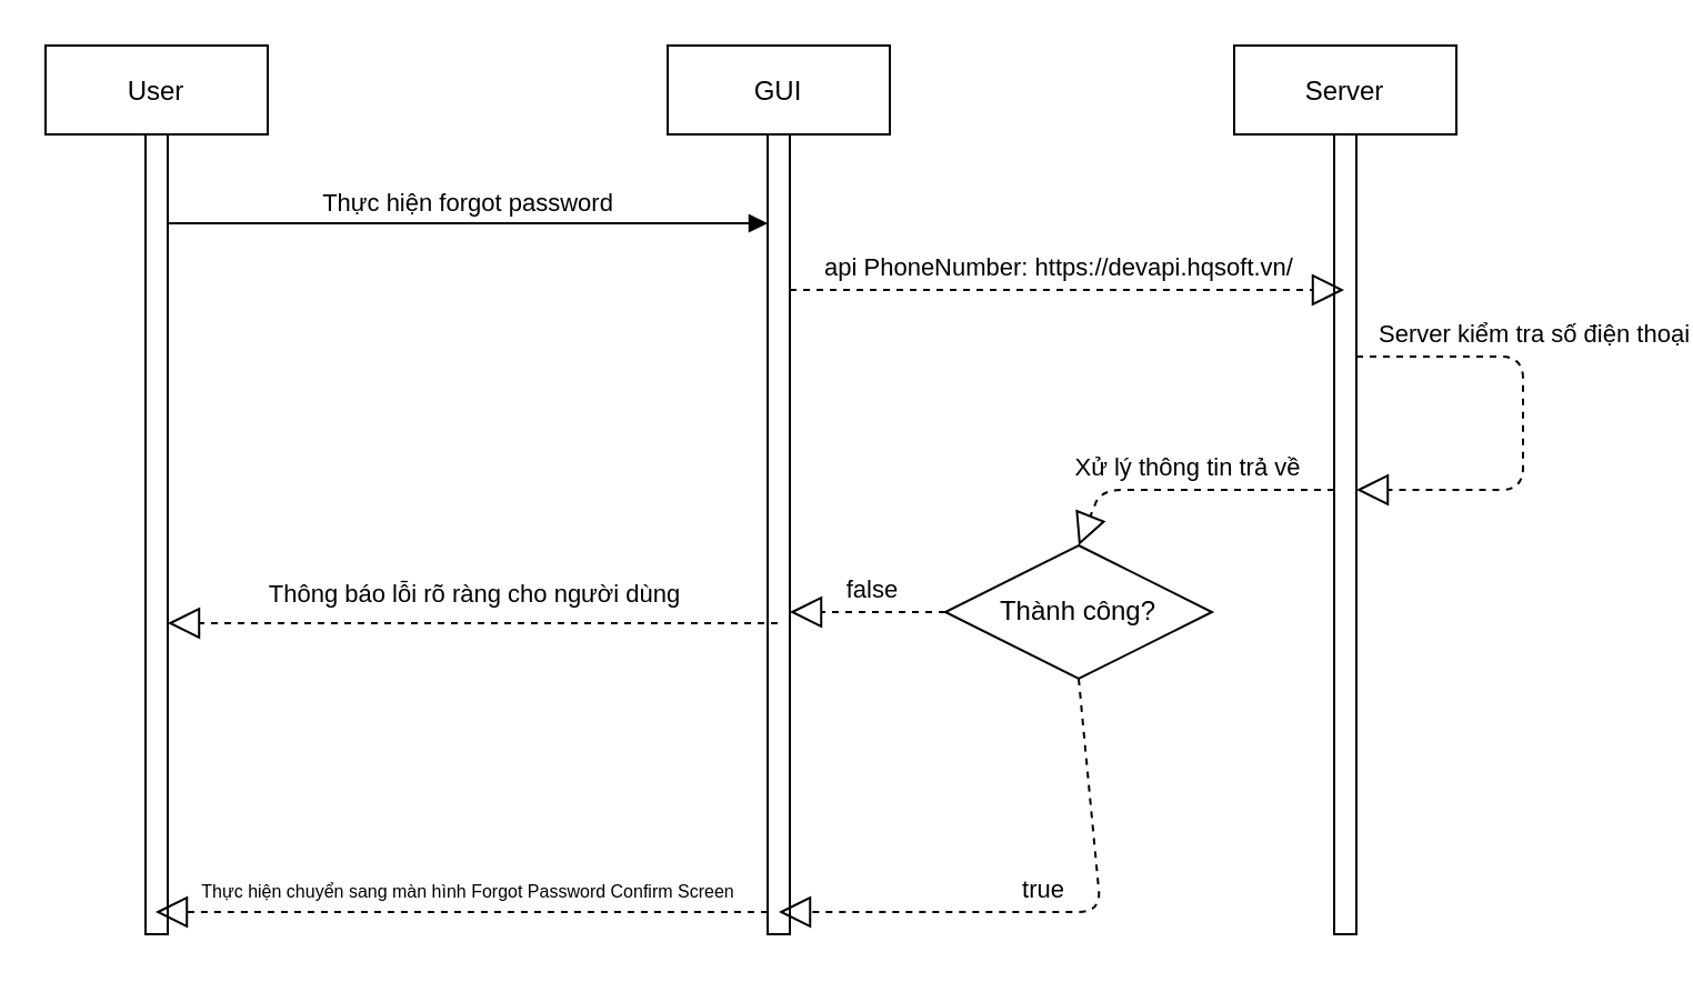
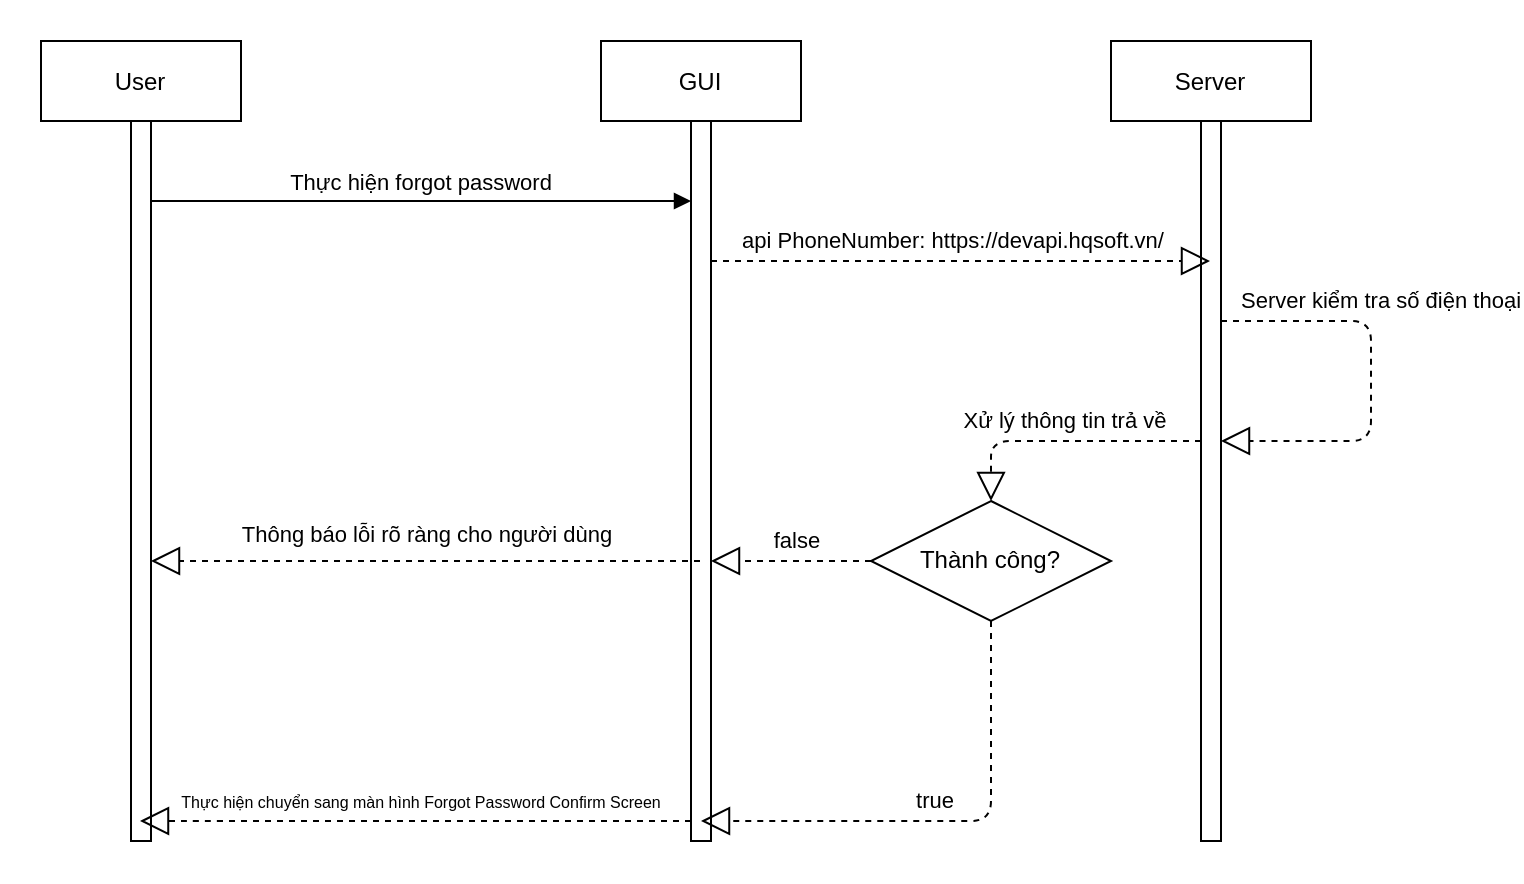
  <mxCell id="0" />
  <mxCell id="1" parent="0" />
  <mxCell id="2" value="User" style="shape=umlLifeline;perimeter=lifelinePerimeter;container=1;collapsible=0;recursiveResize=0;rounded=0;shadow=0;strokeWidth=1;" parent="1" vertex="1"><mxGeometry x="20" y="20" width="100" height="400" as="geometry" /></mxCell>
  <mxCell id="3" value="" style="points=[];perimeter=orthogonalPerimeter;rounded=0;shadow=0;strokeWidth=1;" parent="2" vertex="1"><mxGeometry x="45" y="40" width="10" height="360" as="geometry" /></mxCell>
  <mxCell id="4" value="GUI" style="shape=umlLifeline;perimeter=lifelinePerimeter;container=1;collapsible=0;recursiveResize=0;rounded=0;shadow=0;strokeWidth=1;" parent="1" vertex="1"><mxGeometry x="300" y="20" width="100" height="400" as="geometry" /></mxCell>
  <mxCell id="5" value="" style="points=[];perimeter=orthogonalPerimeter;rounded=0;shadow=0;strokeWidth=1;" parent="4" vertex="1"><mxGeometry x="45" y="40" width="10" height="360" as="geometry" /></mxCell>
  <mxCell id="6" value="Server" style="shape=umlLifeline;perimeter=lifelinePerimeter;container=1;collapsible=0;recursiveResize=0;rounded=0;shadow=0;strokeWidth=1;" vertex="1" parent="1"><mxGeometry x="555" y="20" width="100" height="400" as="geometry" /></mxCell>
  <mxCell id="7" value="" style="points=[];perimeter=orthogonalPerimeter;rounded=0;shadow=0;strokeWidth=1;" vertex="1" parent="6"><mxGeometry x="45" y="40" width="10" height="360" as="geometry" /></mxCell>
  <mxCell id="8" value="Server kiểm tra số điện thoại" style="endArrow=block;dashed=1;endFill=0;endSize=12;html=1;" edge="1" parent="6" source="7" target="7"><mxGeometry x="-0.286" y="11" width="160" relative="1" as="geometry"><mxPoint x="100" y="160" as="sourcePoint" /><mxPoint x="260" y="160" as="targetPoint" /><Array as="points"><mxPoint x="85" y="140" /><mxPoint x="130" y="140" /><mxPoint x="130" y="200" /><mxPoint x="95" y="200" /></Array><mxPoint x="-6" y="-10" as="offset" /></mxGeometry></mxCell>
  <mxCell id="9" value="Thực hiện forgot password" style="html=1;verticalAlign=bottom;endArrow=block;" edge="1" parent="1" source="3" target="5"><mxGeometry width="80" relative="1" as="geometry"><mxPoint x="110" y="100" as="sourcePoint" /><mxPoint x="190" y="100" as="targetPoint" /><Array as="points"><mxPoint x="220" y="100" /></Array></mxGeometry></mxCell>
  <mxCell id="10" value="api PhoneNumber:&amp;nbsp;https://devapi.hqsoft.vn/&lt;br&gt;" style="endArrow=block;dashed=1;endFill=0;endSize=12;html=1;" edge="1" parent="1" source="5" target="6"><mxGeometry x="-0.033" y="10" width="160" relative="1" as="geometry"><mxPoint x="280" y="240" as="sourcePoint" /><mxPoint x="440" y="240" as="targetPoint" /><Array as="points"><mxPoint x="430" y="130" /><mxPoint x="510" y="130" /></Array><mxPoint as="offset" /></mxGeometry></mxCell>
- <mxCell id="11" value="Thành công?" style="shape=rhombus;perimeter=rhombusPerimeter;whiteSpace=wrap;html=1;align=center;" vertex="1" parent="1"><mxGeometry x="425" y="245" width="120" height="60" as="geometry" /></mxCell>
+ <mxCell id="11" value="Thành công?" style="shape=rhombus;perimeter=rhombusPerimeter;whiteSpace=wrap;html=1;align=center;" vertex="1" parent="1"><mxGeometry x="435" y="250" width="120" height="60" as="geometry" /></mxCell>
  <mxCell id="12" value="Xử lý thông tin trả về" style="endArrow=block;dashed=1;endFill=0;endSize=12;html=1;entryX=0.5;entryY=0;entryDx=0;entryDy=0;" edge="1" parent="1" source="7" target="11"><mxGeometry y="-10" width="160" relative="1" as="geometry"><mxPoint x="350" y="220" as="sourcePoint" /><mxPoint x="510" y="220" as="targetPoint" /><Array as="points"><mxPoint x="495" y="220" /></Array><mxPoint as="offset" /></mxGeometry></mxCell>
  <mxCell id="13" value="false" style="endArrow=block;dashed=1;endFill=0;endSize=12;html=1;exitX=0;exitY=0.5;exitDx=0;exitDy=0;" edge="1" parent="1" source="11" target="5"><mxGeometry x="-0.067" y="-10" width="160" relative="1" as="geometry"><mxPoint x="350" y="220" as="sourcePoint" /><mxPoint x="360" y="280" as="targetPoint" /><mxPoint as="offset" /></mxGeometry></mxCell>
  <mxCell id="14" value="Thông báo lỗi rõ ràng cho người dùng" style="endArrow=block;dashed=1;endFill=0;endSize=12;html=1;" edge="1" parent="1" source="4" target="3"><mxGeometry x="-0.003" y="-13" width="160" relative="1" as="geometry"><mxPoint x="350" y="220" as="sourcePoint" /><mxPoint x="510" y="220" as="targetPoint" /><Array as="points"><mxPoint x="270" y="280" /></Array><mxPoint as="offset" /></mxGeometry></mxCell>
  <mxCell id="15" value="true" style="endArrow=block;dashed=1;endFill=0;endSize=12;html=1;exitX=0.5;exitY=1;exitDx=0;exitDy=0;" edge="1" parent="1" source="11"><mxGeometry x="0.045" y="-10" width="160" relative="1" as="geometry"><mxPoint x="350" y="220" as="sourcePoint" /><mxPoint x="350" y="410" as="targetPoint" /><Array as="points"><mxPoint x="495" y="410" /></Array><mxPoint as="offset" /></mxGeometry></mxCell>
  <mxCell id="16" value="&lt;font style=&quot;font-size: 8px&quot;&gt;Thực hiện chuyển sang màn hình&amp;nbsp;Forgot Password Confirm Screen&lt;/font&gt;" style="endArrow=block;dashed=1;endFill=0;endSize=12;html=1;" edge="1" parent="1" source="5" target="2"><mxGeometry x="-0.021" y="-10" width="160" relative="1" as="geometry"><mxPoint x="335.33" y="390" as="sourcePoint" /><mxPoint x="70" y="390" as="targetPoint" /><Array as="points"><mxPoint x="250" y="410" /><mxPoint x="140" y="410" /><mxPoint x="100" y="410" /></Array><mxPoint as="offset" /></mxGeometry></mxCell>
